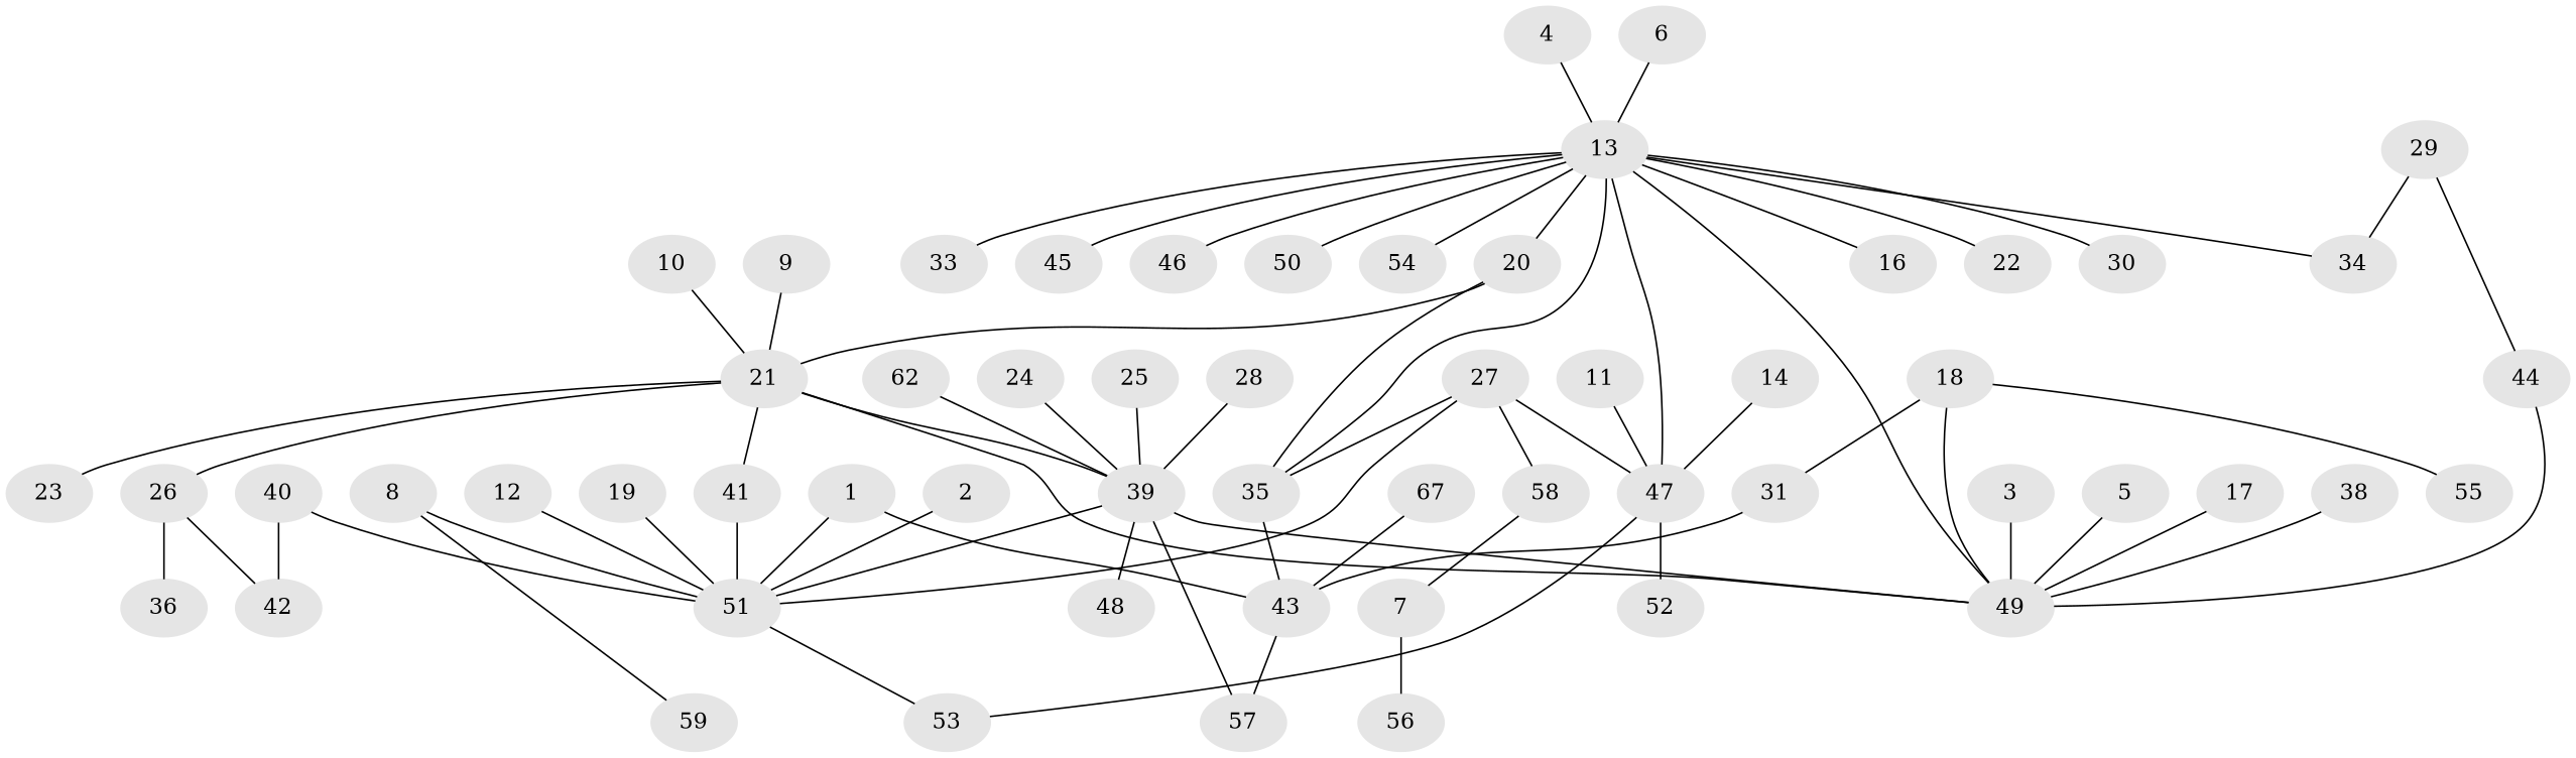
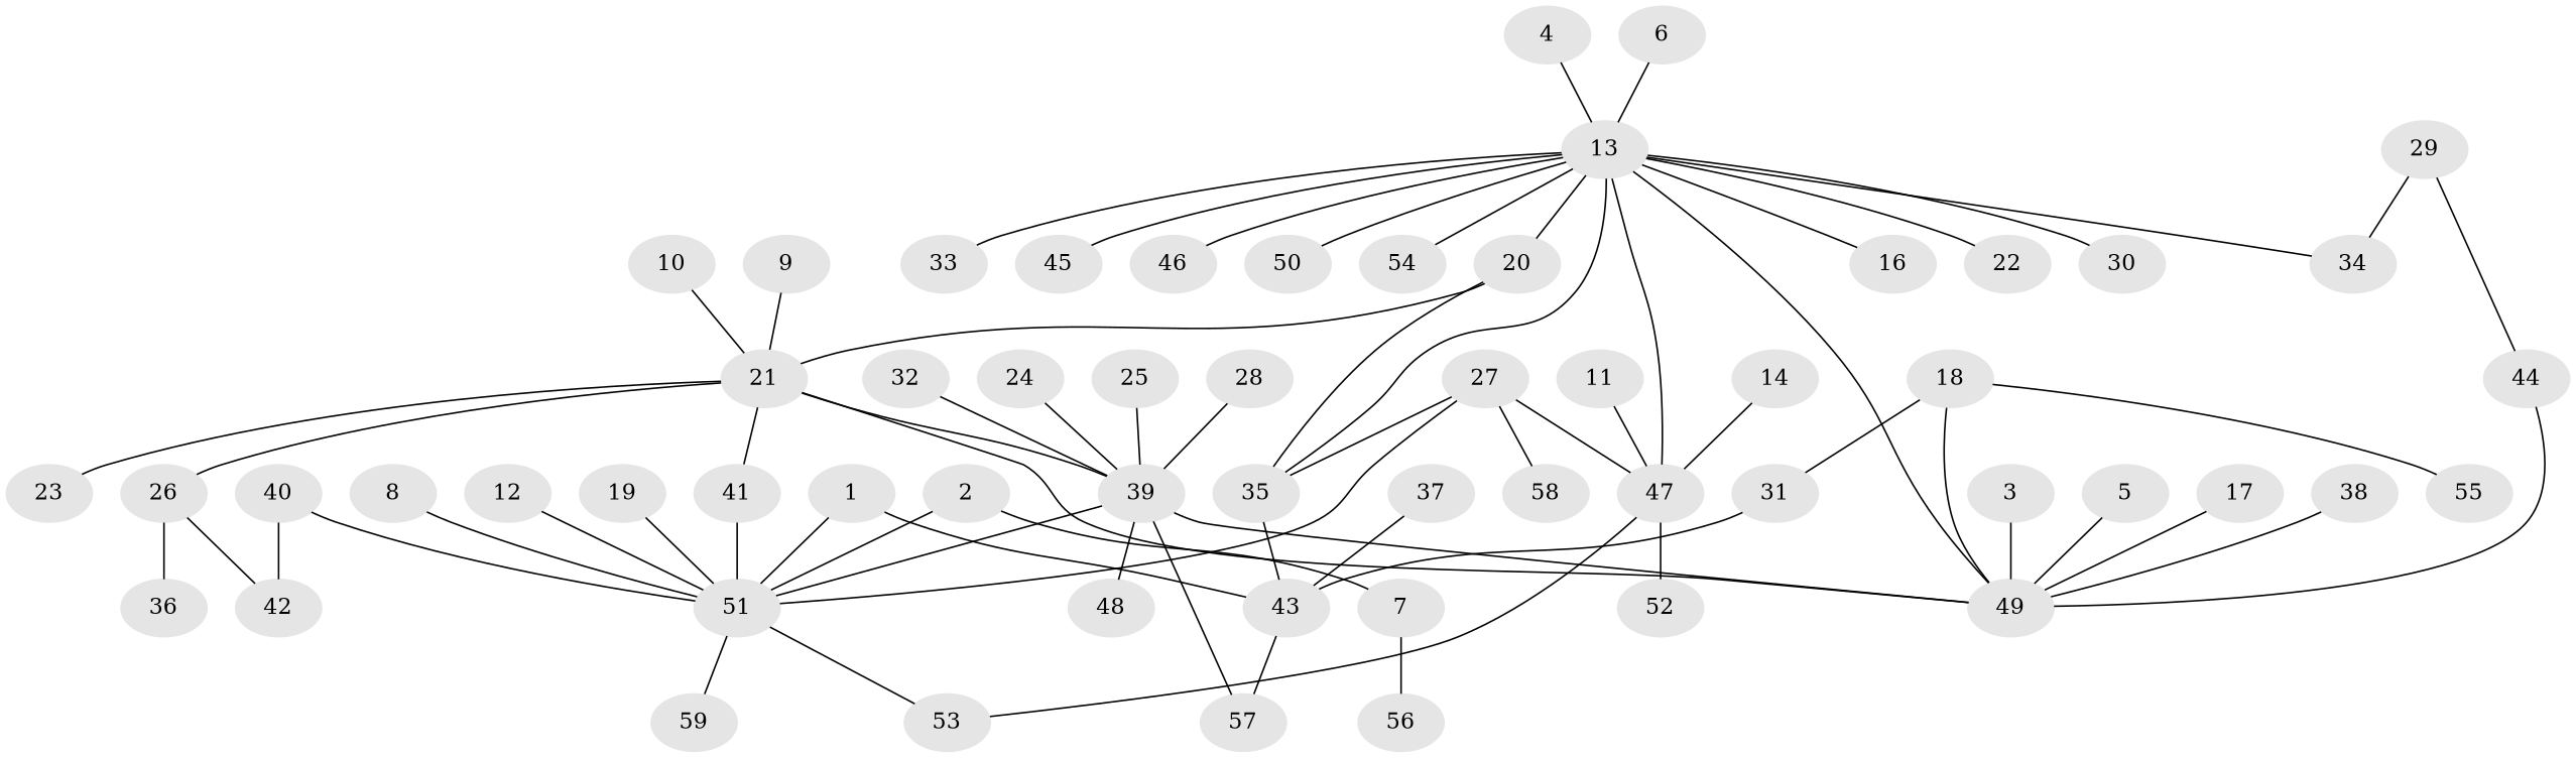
  graph {
    node [color=gray90 style=filled]
    edge [weight=1.0]
    1
    43
    51
    57
    53
    59
    2
    7
    56
    3
    49
    4
    13
    47
    16
    20
    22
    30
    33
    34
    35
    45
    46
    50
    54
    5
    6
    8
    9
    21
    23
    26
    39
    41
    10
    11
    52
    12
    14
    17
    18
    31
    55
    19
    36
    42
    48
    24
    25
    27
    58
    28
    29
    44
-   32 [label=62]
-   37 [label=67]
+   32
+   37
    38
    40
    1 -- 43
    1 -- 51
    43 -- 57
    51 -- 53
-   8 -- 59
+   51 -- 59
    2 -- 51
-   58 -- 7
+   2 -- 7
    7 -- 56
    3 -- 49
    4 -- 13
    13 -- 49
    13 -- 47
    13 -- 16
    13 -- 20
    13 -- 22
    13 -- 30
    13 -- 33
    13 -- 34
    13 -- 35
    13 -- 45
    13 -- 46
    13 -- 50
    13 -- 54
    47 -- 53
    47 -- 52
    20 -- 35
    20 -- 21
    35 -- 43
    5 -- 49
    6 -- 13
    8 -- 51
    9 -- 21
    21 -- 49
    21 -- 23
    21 -- 26
    21 -- 39
    21 -- 41
    26 -- 36
    26 -- 42
    39 -- 51
    39 -- 57
    39 -- 49
    39 -- 48
    41 -- 51
    10 -- 21
    11 -- 47
    12 -- 51
    14 -- 47
    17 -- 49
    18 -- 49
    18 -- 31
    18 -- 55
    31 -- 43
    19 -- 51
    24 -- 39
    25 -- 39
    27 -- 51
    27 -- 47
    27 -- 35
    27 -- 58
    28 -- 39
    29 -- 34
    29 -- 44
    44 -- 49
    32 -- 39
    37 -- 43
    38 -- 49
    40 -- 51
    40 -- 42
  }
